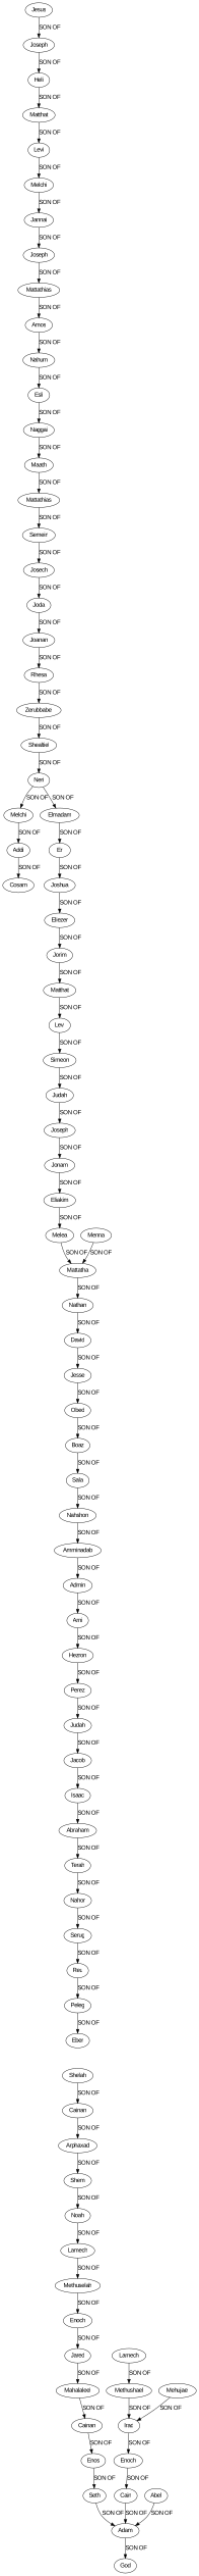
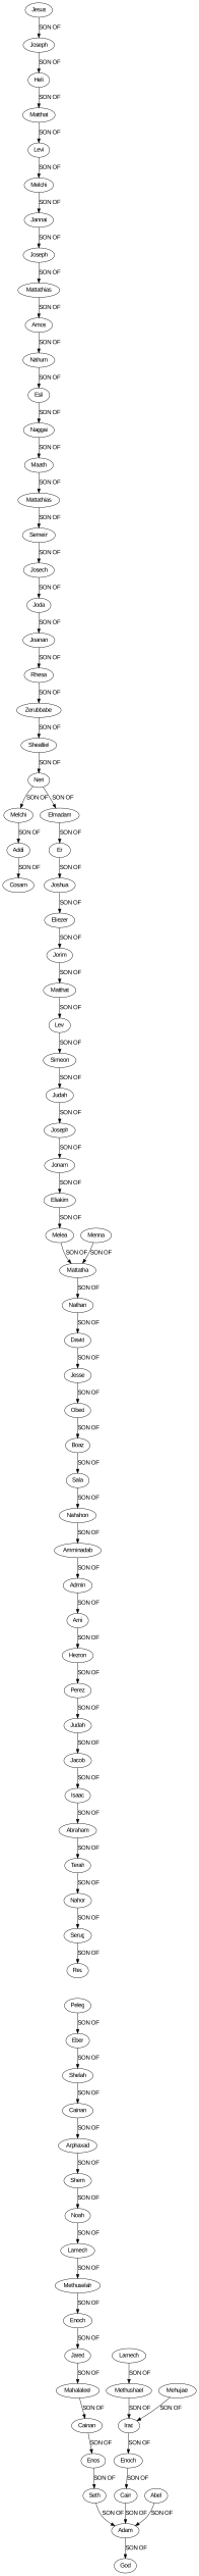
  digraph {
    fontname="Liberation Sans"
    node [fontname="Liberation Sans"]
    edge [fontname="Liberation Sans"]
    n1 [label=Jesus]
    n2 [label=Joseph]
    n3 [label=Heli]
    n4 [label=Matthat]
    n5 [label=Levi]
    n6 [label=Melchi]
    n7 [label=Jannai]
    n8 [label=Joseph]
    n9 [label=Mattathias]
    n10 [label=Amos]
    n11 [label=Nahum]
    n12 [label=Esli]
    n13 [label=Naggai]
    n14 [label=Maath]
    n15 [label=Mattathias]
    n16 [label=Semein]
    n17 [label=Josech]
    n18 [label=Joda]
    n19 [label=Joanan]
    n20 [label=Rhesa]
    n21 [label=Zerubbabel]
    n22 [label=Shealtiel]
    n23 [label=Neri]
    n24 [label=Melchi]
    n25 [label=Elmadam]
    n26 [label=Addi]
    n27 [label=Cosam]
    n28 [label=Er]
    n29 [label=Joshua]
    n30 [label=Eliezer]
    n31 [label=Jorim]
    n32 [label=Matthat]
    n33 [label=Levi]
    n34 [label=Simeon]
    n35 [label=Judah]
    n36 [label=Joseph]
    n37 [label=Jonam]
    n38 [label=Eliakim]
    n39 [label=Melea]
    n40 [label=Mattatha]
    n41 [label=Menna]
    n42 [label=Nathan]
    n43 [label=David]
    n44 [label=Jesse]
    n45 [label=Obed]
    n46 [label=Boaz]
    n47 [label=Sala]
    n48 [label=Nahshon]
    n49 [label=Amminadab]
    n50 [label=Admin]
    n51 [label=Arni]
    n52 [label=Hezron]
    n53 [label=Perez]
    n54 [label=Judah]
    n55 [label=Jacob]
    n56 [label=Isaac]
    n57 [label=Abraham]
    n58 [label=Terah]
    n59 [label=Nahor]
    n60 [label=Serug]
    n61 [label=Reu]
    n62 [label=Peleg]
    n63 [label=Eber]
    n64 [label=Shelah]
    n65 [label=Cainan]
    n66 [label=Arphaxad]
    n67 [label=Shem]
    n68 [label=Noah]
    n69 [label=Lamech]
    n70 [label=Methuselah]
    n71 [label=Enoch]
    n72 [label=Jared]
    n73 [label=Mahalaleel]
    n74 [label=Lamech]
    n75 [label=Methushael]
    n76 [label=Irad]
    n77 [label=Cainan]
    n78 [label=Mehujael]
    n79 [label=Enos]
    n80 [label=Enoch]
    n81 [label=Seth]
    n82 [label=Cain]
    n83 [label=Adam]
    n84 [label=God]
    n85 [label=Abel]
    n1 -> n2 [label="SON OF"]
    n2 -> n3 [label="SON OF"]
    n3 -> n4 [label="SON OF"]
    n4 -> n5 [label="SON OF"]
    n5 -> n6 [label="SON OF"]
    n6 -> n7 [label="SON OF"]
    n7 -> n8 [label="SON OF"]
    n8 -> n9 [label="SON OF"]
    n9 -> n10 [label="SON OF"]
    n10 -> n11 [label="SON OF"]
    n11 -> n12 [label="SON OF"]
    n12 -> n13 [label="SON OF"]
    n13 -> n14 [label="SON OF"]
    n14 -> n15 [label="SON OF"]
    n15 -> n16 [label="SON OF"]
    n16 -> n17 [label="SON OF"]
    n17 -> n18 [label="SON OF"]
    n18 -> n19 [label="SON OF"]
    n19 -> n20 [label="SON OF"]
    n20 -> n21 [label="SON OF"]
    n21 -> n22 [label="SON OF"]
    n22 -> n23 [label="SON OF"]
    n23 -> n24 [label="SON OF"]
    n23 -> n25 [label="SON OF"]
    n24 -> n26 [label="SON OF"]
    n25 -> n28 [label="SON OF"]
    n26 -> n27 [label="SON OF"]
    n28 -> n29 [label="SON OF"]
    n29 -> n30 [label="SON OF"]
    n30 -> n31 [label="SON OF"]
    n31 -> n32 [label="SON OF"]
    n32 -> n33 [label="SON OF"]
    n33 -> n34 [label="SON OF"]
    n34 -> n35 [label="SON OF"]
    n35 -> n36 [label="SON OF"]
    n36 -> n37 [label="SON OF"]
    n37 -> n38 [label="SON OF"]
    n38 -> n39 [label="SON OF"]
    n39 -> n40 [label="SON OF"]
    n40 -> n42 [label="SON OF"]
    n41 -> n40 [label="SON OF"]
    n42 -> n43 [label="SON OF"]
    n43 -> n44 [label="SON OF"]
    n44 -> n45 [label="SON OF"]
    n45 -> n46 [label="SON OF"]
    n46 -> n47 [label="SON OF"]
    n47 -> n48 [label="SON OF"]
    n48 -> n49 [label="SON OF"]
    n49 -> n50 [label="SON OF"]
    n50 -> n51 [label="SON OF"]
    n51 -> n52 [label="SON OF"]
    n52 -> n53 [label="SON OF"]
    n53 -> n54 [label="SON OF"]
    n54 -> n55 [label="SON OF"]
    n55 -> n56 [label="SON OF"]
    n56 -> n57 [label="SON OF"]
    n57 -> n58 [label="SON OF"]
    n58 -> n59 [label="SON OF"]
    n59 -> n60 [label="SON OF"]
    n60 -> n61 [label="SON OF"]
-   n61 -> n62 [label="SON OF"]
    n62 -> n63 [label="SON OF"]
+   n63 -> n64 [label="SON OF"]
    n64 -> n65 [label="SON OF"]
    n65 -> n66 [label="SON OF"]
    n66 -> n67 [label="SON OF"]
    n67 -> n68 [label="SON OF"]
    n68 -> n69 [label="SON OF"]
    n69 -> n70 [label="SON OF"]
    n70 -> n71 [label="SON OF"]
    n71 -> n72 [label="SON OF"]
    n72 -> n73 [label="SON OF"]
    n73 -> n77 [label="SON OF"]
    n74 -> n75 [label="SON OF"]
    n75 -> n76 [label="SON OF"]
    n76 -> n80 [label="SON OF"]
    n77 -> n79 [label="SON OF"]
    n78 -> n76 [label="SON OF"]
    n79 -> n81 [label="SON OF"]
    n80 -> n82 [label="SON OF"]
    n81 -> n83 [label="SON OF"]
    n82 -> n83 [label="SON OF"]
    n83 -> n84 [label="SON OF"]
    n85 -> n83 [label="SON OF"]
  }
